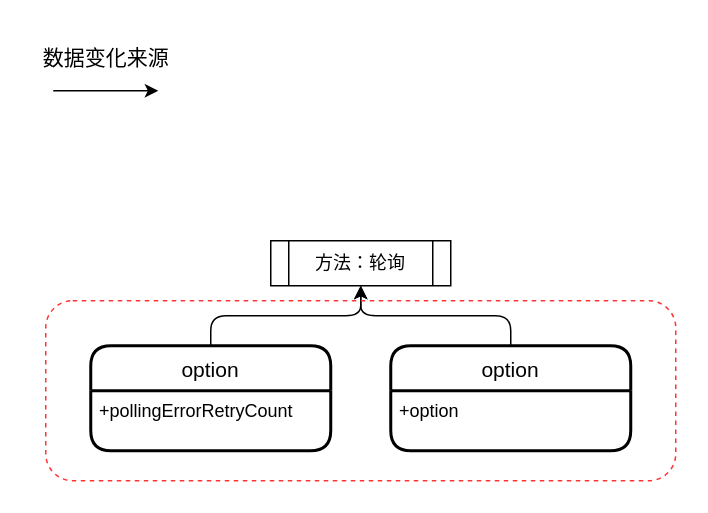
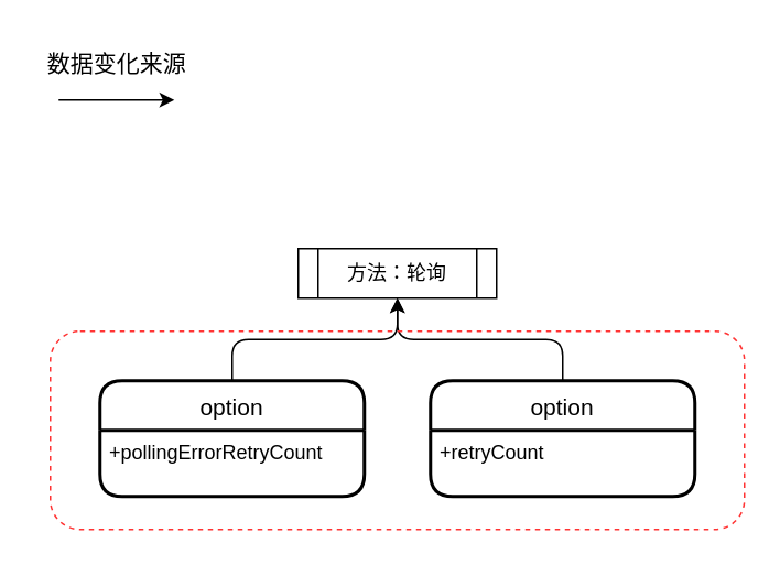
  <mxCell id="0" />
  <mxCell id="1" parent="0" />
- <mxCell id="2" value="&lt;span&gt;方法：轮询&lt;/span&gt;" style="shape=process;whiteSpace=wrap;html=1;backgroundOutline=1;" parent="1" vertex="1"><mxGeometry x="180" y="160" width="120" height="30" as="geometry" /></mxCell>
+ <mxCell id="2" value="&lt;span&gt;方法：轮询&lt;/span&gt;" style="shape=process;whiteSpace=wrap;html=1;backgroundOutline=1;" parent="1" vertex="1"><mxGeometry x="180" y="150" width="120" height="30" as="geometry" /></mxCell>
  <mxCell id="3" style="edgeStyle=orthogonalEdgeStyle;html=1;entryX=0.5;entryY=1;entryDx=0;entryDy=0;" parent="1" source="4" target="2" edge="1"><mxGeometry relative="1" as="geometry" /></mxCell>
  <mxCell id="4" value="option" style="swimlane;childLayout=stackLayout;horizontal=1;startSize=30;horizontalStack=0;rounded=1;fontSize=14;fontStyle=0;strokeWidth=2;resizeParent=0;resizeLast=1;shadow=0;dashed=0;align=center;" parent="1" vertex="1"><mxGeometry x="60" y="230" width="160" height="70" as="geometry" /></mxCell>
  <mxCell id="5" value="+pollingErrorRetryCount" style="align=left;strokeColor=none;fillColor=none;spacingLeft=4;fontSize=12;verticalAlign=top;resizable=0;rotatable=0;part=1;" parent="4" vertex="1"><mxGeometry y="30" width="160" height="40" as="geometry" /></mxCell>
  <mxCell id="6" style="edgeStyle=orthogonalEdgeStyle;html=1;exitX=0.5;exitY=0;exitDx=0;exitDy=0;entryX=0.5;entryY=1;entryDx=0;entryDy=0;" parent="1" source="7" target="2" edge="1"><mxGeometry relative="1" as="geometry" /></mxCell>
  <mxCell id="7" value="option" style="swimlane;childLayout=stackLayout;horizontal=1;startSize=30;horizontalStack=0;rounded=1;fontSize=14;fontStyle=0;strokeWidth=2;resizeParent=0;resizeLast=1;shadow=0;dashed=0;align=center;" parent="1" vertex="1"><mxGeometry x="260" y="230" width="160" height="70" as="geometry" /></mxCell>
- <mxCell id="8" value="+option" style="align=left;strokeColor=none;fillColor=none;spacingLeft=4;fontSize=12;verticalAlign=top;resizable=0;rotatable=0;part=1;" parent="7" vertex="1"><mxGeometry y="30" width="160" height="40" as="geometry" /></mxCell>
+ <mxCell id="8" value="+retryCount" style="align=left;strokeColor=none;fillColor=none;spacingLeft=4;fontSize=12;verticalAlign=top;resizable=0;rotatable=0;part=1;" parent="7" vertex="1"><mxGeometry y="30" width="160" height="40" as="geometry" /></mxCell>
  <mxCell id="9" value="" style="endArrow=classic;html=1;" parent="1" edge="1"><mxGeometry width="50" height="50" relative="1" as="geometry"><mxPoint x="35" y="60" as="sourcePoint" /><mxPoint x="105" y="60" as="targetPoint" /></mxGeometry></mxCell>
  <mxCell id="10" value="&lt;font style=&quot;font-size: 14px&quot;&gt;数据变化来源&lt;/font&gt;" style="text;strokeColor=none;fillColor=none;html=1;fontSize=24;fontStyle=0;verticalAlign=middle;align=center;" parent="1" vertex="1"><mxGeometry x="20" y="20" width="100" height="30" as="geometry" /></mxCell>
  <mxCell id="11" value="" style="rounded=1;whiteSpace=wrap;html=1;fontSize=14;dashed=1;strokeColor=#FF3333;fillColor=none;" parent="1" vertex="1"><mxGeometry x="30" y="200" width="420" height="120" as="geometry" /></mxCell>
